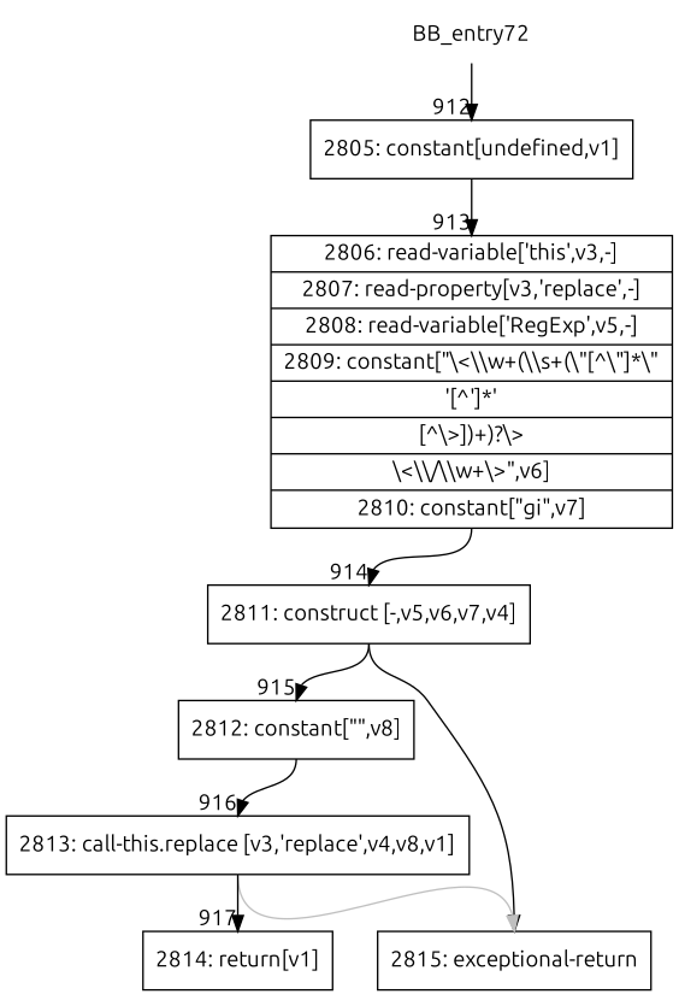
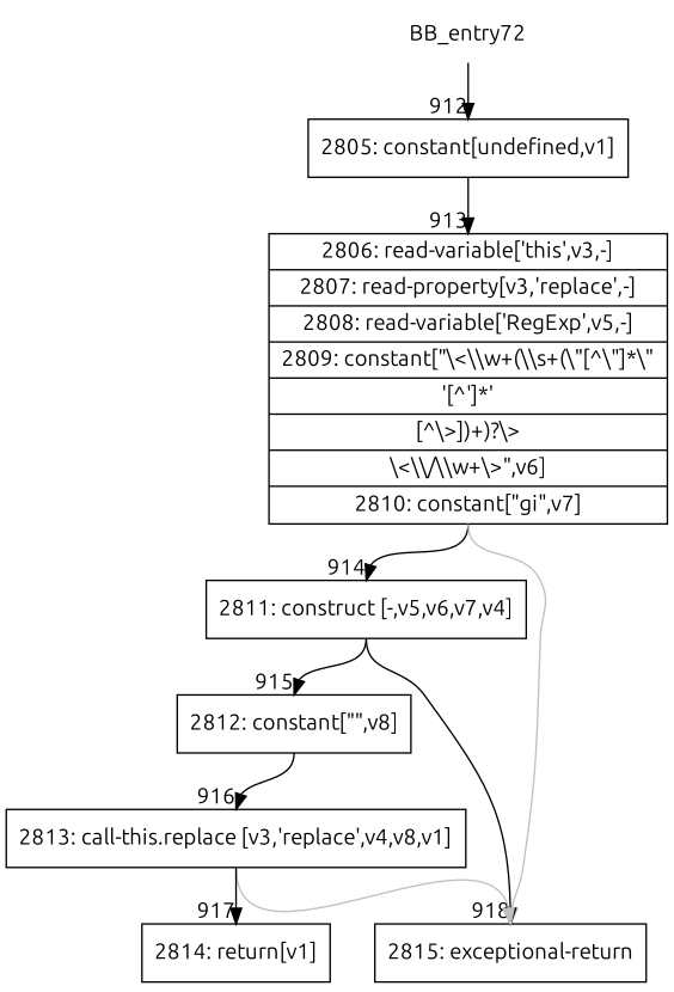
  digraph {
    fontname=Ubuntu
    rankdir=TD
    node [fontname=Ubuntu shape=record]
    edge [fontname=Ubuntu headport=n tailport=s]
    n1 [label=BB_entry72 shape=none]
    n2 [label="{2805: constant[undefined,v1]}"]
    n3 [label="{2806: read-variable['this',v3,-]|2807: read-property[v3,'replace',-]|2808: read-variable['RegExp',v5,-]|2809: constant[\"\\\<\\\\w+(\\\\s+(\\\"[^\\\"]*\\\"|'[^']*'|[^\\\>])+)?\\\>|\\\<\\\\/\\\\w+\\\>\",v6]|2810: constant[\"gi\",v7]}"]
    n4 [label="{2811: construct [-,v5,v6,v7,v4]}"]
    n5 [label="{2815: exceptional-return}"]
    n6 [label="{2812: constant[\"\",v8]}"]
    n7 [label="{2813: call-this.replace [v3,'replace',v4,v8,v1]}"]
    n8 [label="{2814: return[v1]}"]
    n1 -> n2 [headlabel="    912"]
    n2 -> n3 [headlabel="      913"]
    n3 -> n4 [headlabel="      914"]
+   n3 -> n5 [color=gray headlabel="      918"]
    n4 -> n5 [color=black]
    n4 -> n6 [headlabel="      915"]
    n6 -> n7 [headlabel="      916"]
    n7 -> n5 [color=gray]
    n7 -> n8 [headlabel="      917"]
  }
